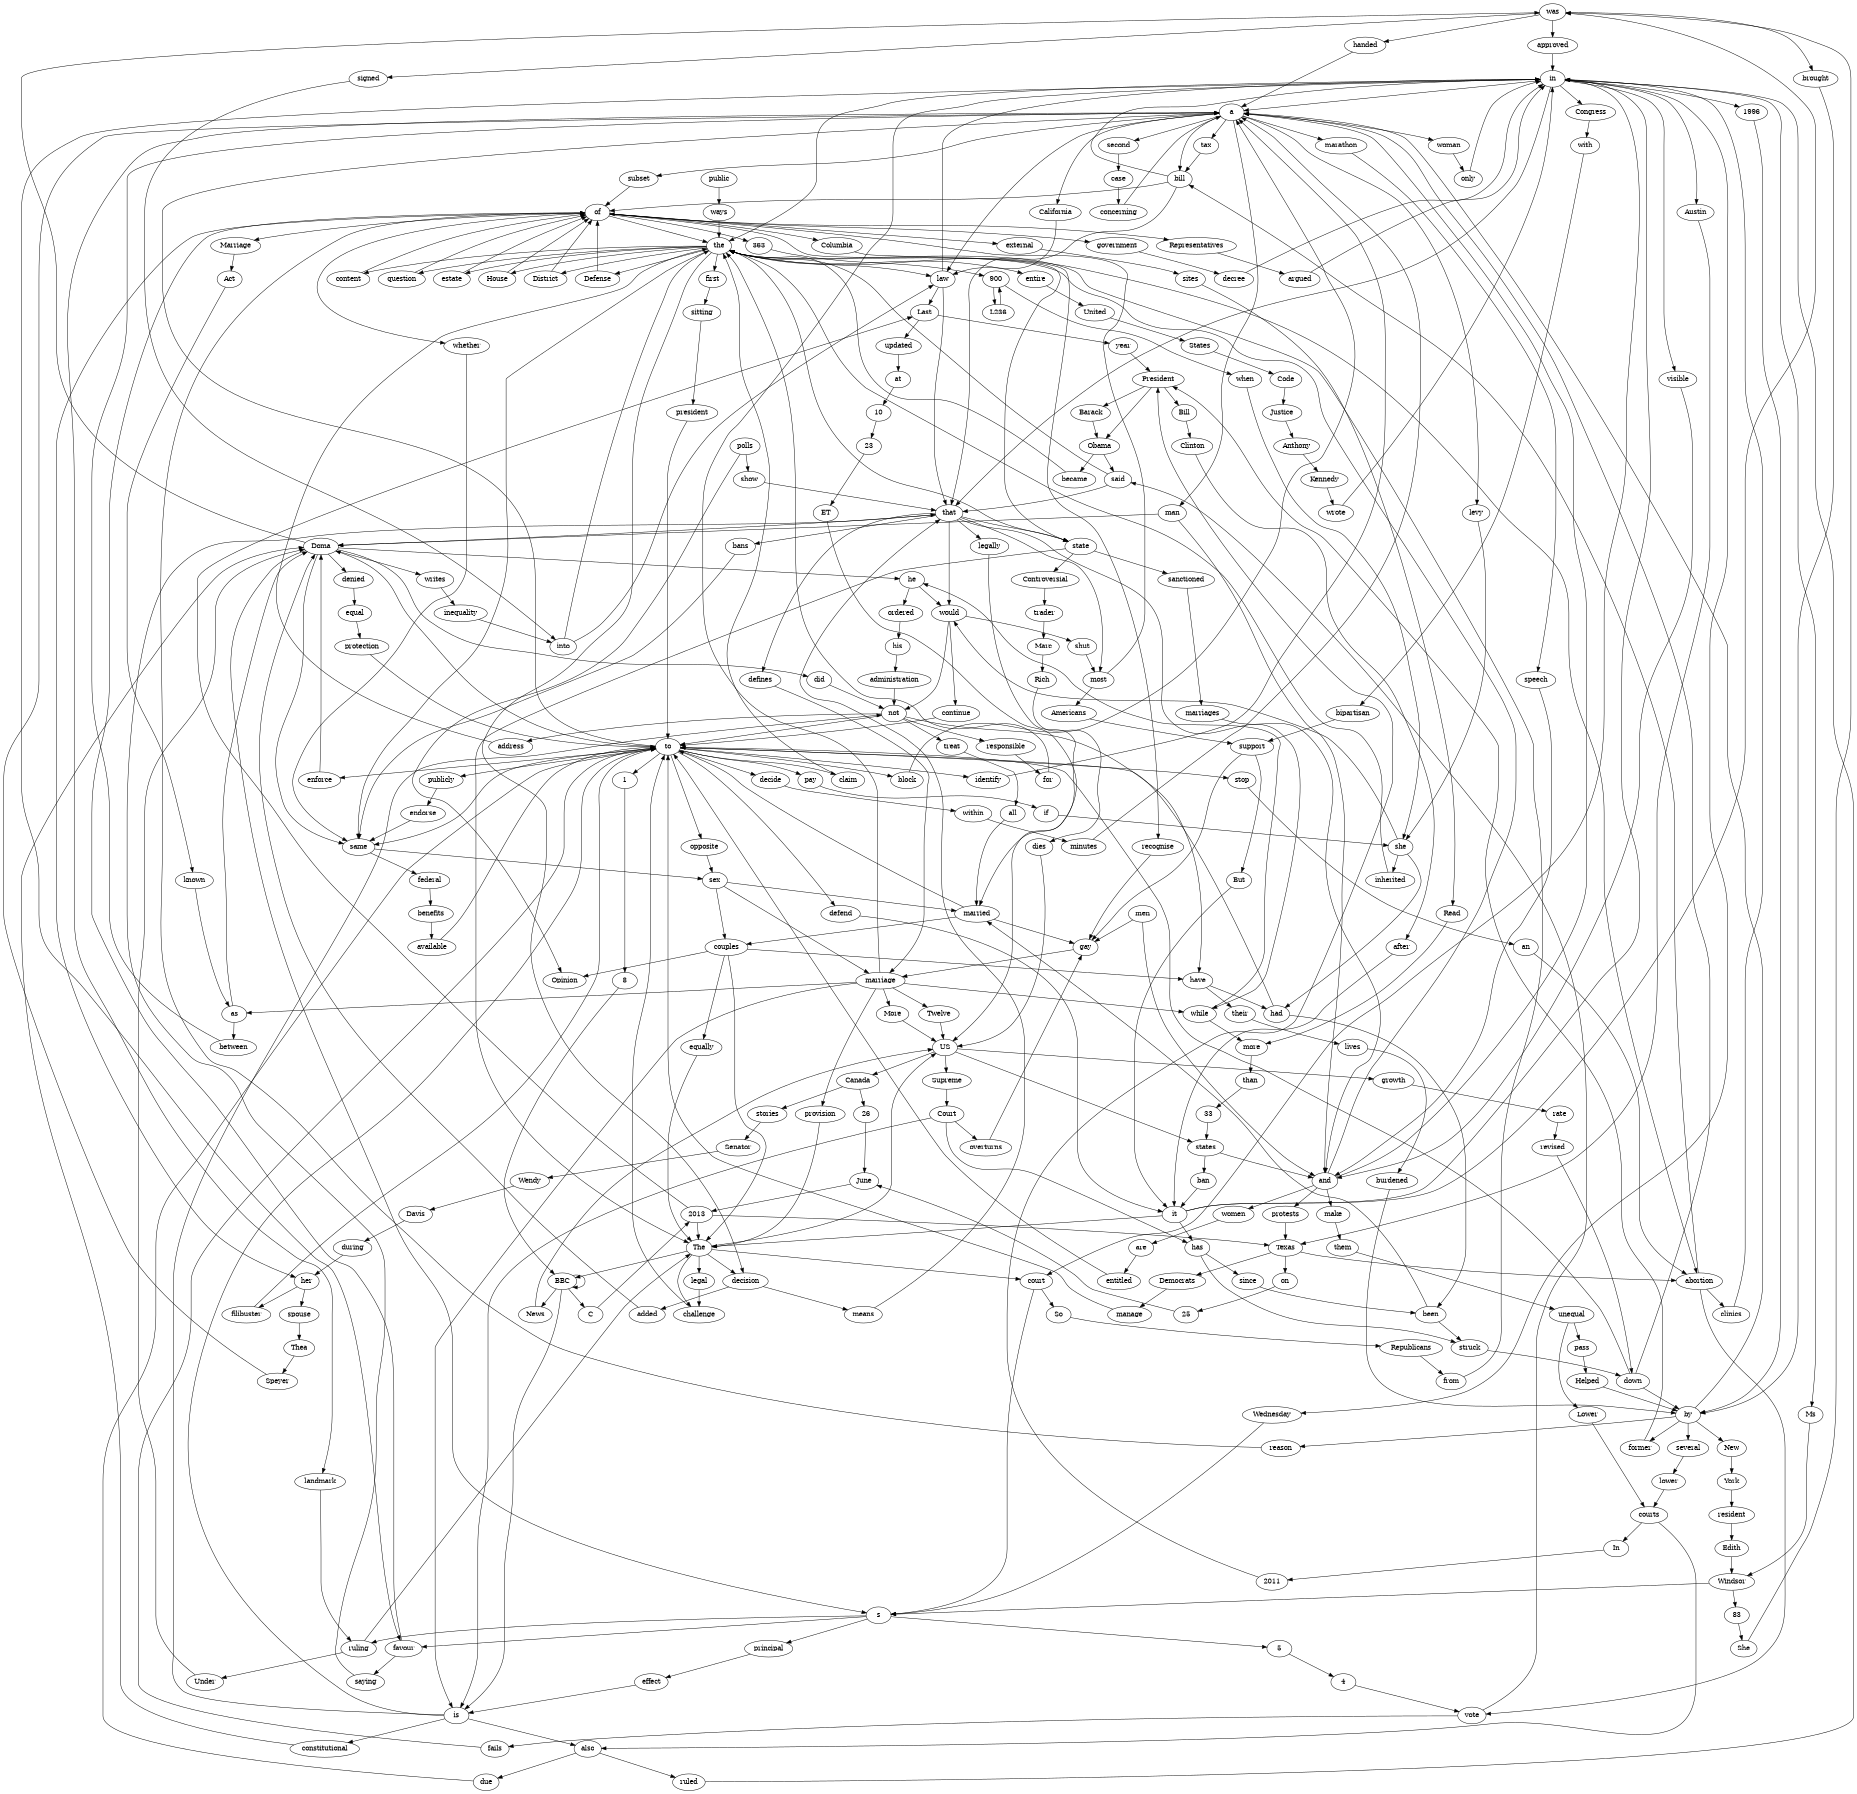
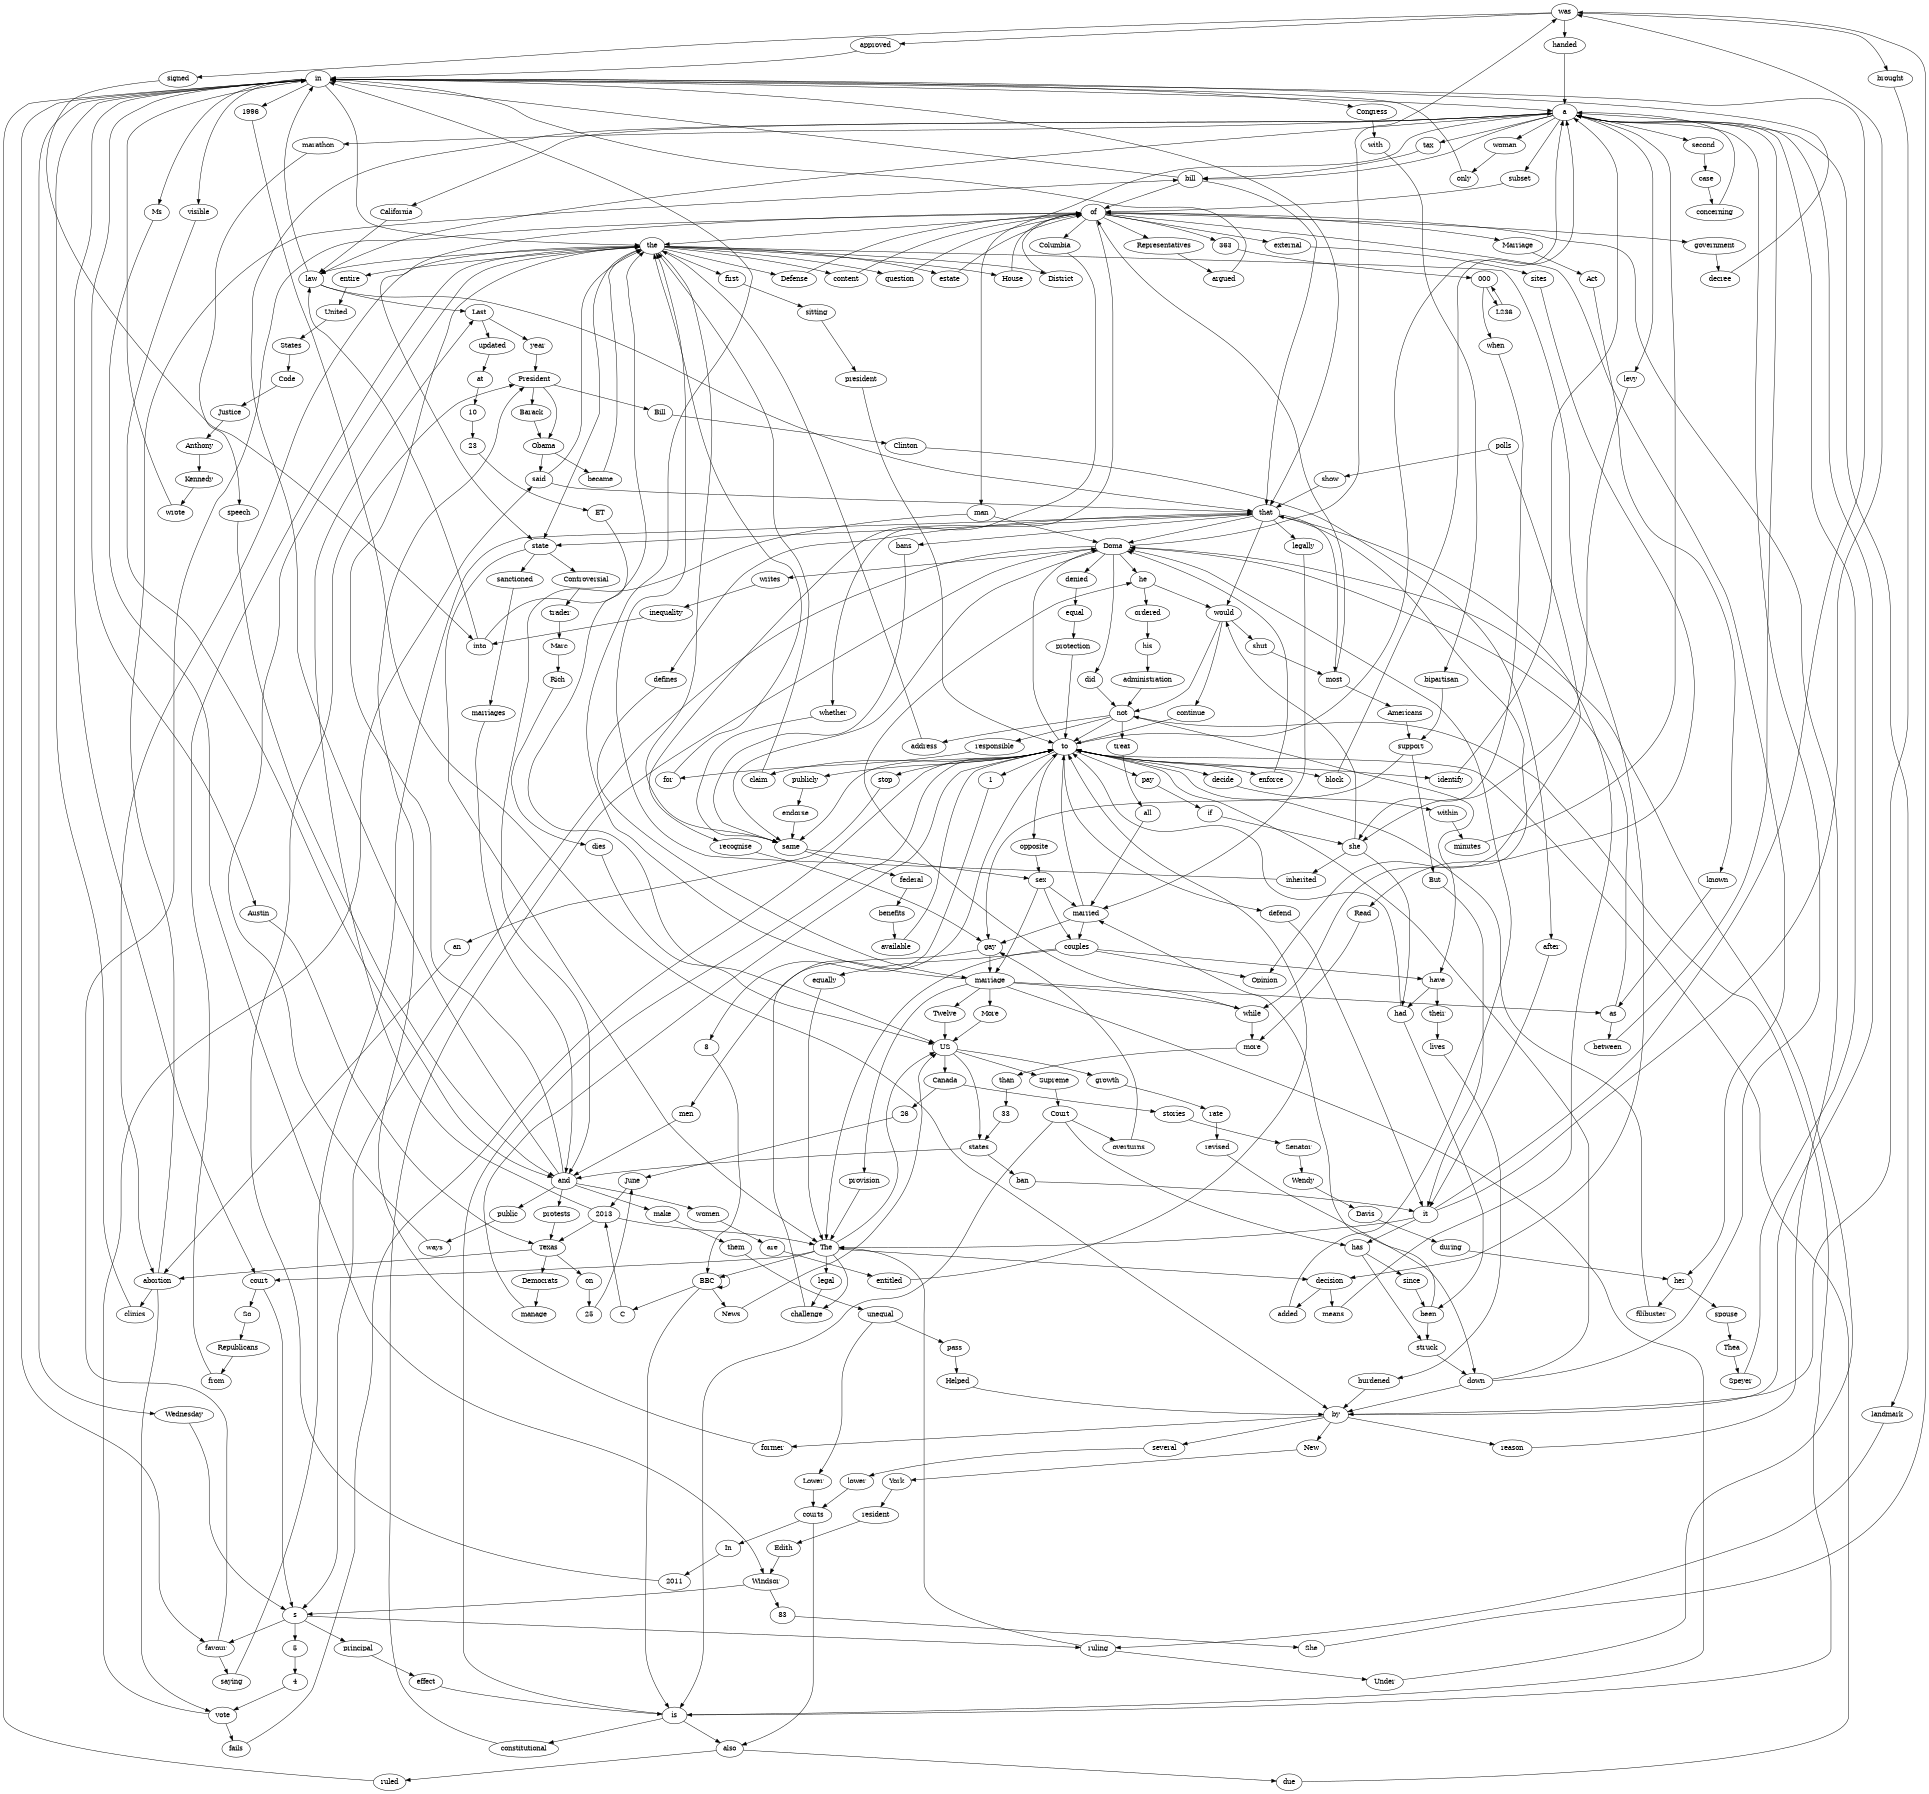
  digraph {
    was
    approved
    brought
    signed
    handed
    in
    by
    into
    a
    that
    Congress
    favour
    the
    court
    visible
    Austin
    Wednesday
    Ms
    1996
    since
    been
    married
    struck
    to
    couples
    gay
    down
    lives
    burdened
    several
    reason
    former
    New
    block
    bill
    woman
    tax
    law
    man
    California
    subset
    levy
    second
    landmark
    marathon
    of
    only
    Last
    Doma
    and
    she
    case
    ruling
    speech
    Act
    known
    as
    between
    Court
    is
    overturns
    has
    not
    also
    constitutional
    have
    responsible
    treat
    address
    same
    identify
    stop
    1
    opposite
    defend
    pay
    enforce
    decide
    publicly
    claim
    ruled
    due
-   000 [label=900]
+   000
    L236
    when
    most
    Americans
    support
    state
    363
    external
    whether
    Marriage
    government
    her
    Representatives
    Columbia
    But
    endorse
    sex
    federal
    marriage
    benefits
    denied
    did
    s
    writes
    he
    equal
    principal
    5
    inequality
    would
    ordered
    protection
    at
    10
    23
    ET
    polls
    show
    Opinion
    defines
    bans
    legally
    while
    with
    saying
    decision
    abortion
    entire
    Defense
    content
    first
    question
    estate
    House
    District
    So
    Texas
    Windsor
    bipartisan
    The
    challenge
    BBC
    legal
    US
    means
    added
    News
    C
    Canada
    Supreme
    states
    growth
    year
    President
    Obama
    Barack
    Bill
    became
    said
    Clinton
    shut
    continue
    sanctioned
    Controversial
    more
    Edith
    83
    She
    26
    stories
    June
    Senator
    2013
    on
    Democrats
    25
    vote
    clinics
    manage
    United
    States
    Code
    equally
    had
    their
    for
    all
    an
    8
    it
    if
    within
    pass
    Helped
    More
    provision
    Twelve
    public
    make
    protests
    women
    ways
    them
    are
    sites
    Read
    president
    decree
    spouse
    filibuster
    argued
    recognise
    sitting
    Republicans
    marriages
    men
    updated
    fails
    from
    rate
    revised
    unequal
    Lower
    Anthony
    Kennedy
    wrote
    York
    resident
    lower
    courts
    In
    effect
    trader
    than
    Under
    4
    inherited
    Wendy
    2011
    concerning
    Davis
    during
    after
    entitled
    minutes
    Thea
    Speyer
    ban
    n252 [label=33]
    his
    Justice
    available
    Marc
    Rich
    administration
    dies
    was -> approved
    was -> brought
    was -> signed
    was -> handed
    approved -> in
    brought -> by
    signed -> into
    handed -> a
    in -> a
    in -> that
    in -> Congress
    in -> favour
    in -> the
    in -> court
    in -> visible
    in -> Austin
    in -> Wednesday
    in -> Ms
    in -> 1996
    by -> a
    by -> several
    by -> reason
    by -> former
    by -> New
    into -> the
    into -> law
    a -> bill
    a -> woman
    a -> tax
    a -> law
    a -> man
    a -> California
    a -> subset
    a -> levy
    a -> second
    a -> landmark
    a -> marathon
    that -> Doma
    that -> most
    that -> state
    that -> would
    that -> defines
    that -> bans
    that -> legally
    that -> while
    Congress -> with
    favour -> of
    favour -> saying
    the -> law
    the -> same
    the -> state
    the -> decision
    the -> abortion
    the -> entire
    the -> Defense
    the -> content
    the -> first
    the -> question
    the -> estate
    the -> House
    the -> District
    court -> s
    court -> So
    visible -> and
    Austin -> Texas
    Wednesday -> s
    Ms -> Windsor
    1996 -> by
    since -> been
    been -> married
    been -> struck
    married -> to
    married -> couples
    married -> gay
    struck -> down
    to -> a
    to -> block
    to -> Doma
    to -> same
    to -> identify
    to -> stop
    to -> 1
    to -> opposite
    to -> defend
    to -> pay
    to -> enforce
    to -> decide
    to -> publicly
    to -> claim
    couples -> have
    couples -> Opinion
    couples -> The
    couples -> equally
    gay -> marriage
-   men -> gay
+   gay -> men
    down -> by
    down -> a
    down -> to
    lives -> burdened
    burdened -> by
    several -> lower
    reason -> of
    former -> President
    New -> York
    block -> a
    bill -> in
    bill -> that
    bill -> of
    woman -> only
    tax -> bill
    law -> in
    law -> that
    law -> Last
    man -> Doma
    man -> and
    California -> law
    subset -> of
    levy -> she
    second -> case
    landmark -> ruling
    marathon -> speech
    of -> the
    of -> state
    of -> 363
    of -> external
    of -> whether
    of -> Marriage
    of -> government
    of -> her
    of -> Representatives
    of -> Columbia
    only -> in
    Last -> year
    Last -> updated
    Doma -> was
    Doma -> same
    Doma -> denied
    Doma -> did
    Doma -> s
    Doma -> writes
    Doma -> he
    and -> a
    and -> the
+   and -> public
    and -> make
    and -> protests
    and -> women
    she -> would
    she -> had
    she -> inherited
    case -> concerning
    ruling -> The
    ruling -> Under
    speech -> and
    Act -> known
    known -> as
    as -> Doma
    as -> between
    between -> a
    Court -> is
    Court -> overturns
    Court -> has
    is -> to
    is -> not
    is -> also
    is -> constitutional
    overturns -> gay
    has -> since
    has -> struck
    not -> to
    not -> have
    not -> responsible
    not -> treat
    not -> address
    also -> ruled
    also -> due
    constitutional -> Doma
    have -> had
    have -> their
    responsible -> for
    treat -> all
    address -> the
    same -> sex
    same -> federal
    identify -> a
    stop -> an
    1 -> 8
    opposite -> sex
    defend -> it
    pay -> if
    enforce -> Doma
    decide -> within
    publicly -> endorse
    claim -> the
    ruled -> in
    due -> to
    000 -> L236
    000 -> when
    L236 -> 000
    when -> she
    most -> of
    most -> Americans
    Americans -> support
    support -> gay
    support -> But
    state -> The
    state -> sanctioned
    state -> Controversial
    363 -> 000
    external -> sites
    whether -> same
    Marriage -> Act
    government -> decree
    her -> spouse
    her -> filibuster
    Representatives -> argued
    Columbia -> recognise
    But -> it
    endorse -> same
    sex -> married
    sex -> couples
    sex -> marriage
    federal -> benefits
    marriage -> in
    marriage -> as
    marriage -> is
    marriage -> while
    marriage -> More
    marriage -> provision
    marriage -> Twelve
    benefits -> available
    denied -> equal
    did -> not
    s -> favour
    s -> ruling
    s -> principal
    s -> 5
    writes -> inequality
    he -> would
    he -> ordered
    equal -> protection
    principal -> effect
    5 -> 4
    inequality -> into
    would -> not
    would -> shut
    would -> continue
    ordered -> his
    protection -> to
    at -> 10
    10 -> 23
    23 -> ET
    ET -> US
    polls -> show
    polls -> Opinion
    show -> that
    defines -> marriage
    bans -> same
    legally -> married
    while -> he
    while -> more
    with -> bipartisan
    saying -> that
    decision -> means
    decision -> added
    abortion -> bill
    abortion -> vote
    abortion -> clinics
    entire -> United
    Defense -> of
    content -> of
    first -> sitting
    question -> of
    estate -> of
    House -> of
    District -> of
    So -> Republicans
    Texas -> abortion
    Texas -> on
    Texas -> Democrats
    Windsor -> s
    Windsor -> 83
    bipartisan -> support
    The -> court
    The -> decision
    The -> challenge
    The -> BBC
    The -> legal
    The -> US
    challenge -> to
    BBC -> is
    BBC -> BBC
    BBC -> News
    BBC -> C
    legal -> challenge
    US -> Canada
    US -> Supreme
    US -> states
    US -> growth
    means -> that
    added -> Doma
    News -> US
    C -> 2013
    Canada -> 26
    Canada -> stories
    Supreme -> Court
    states -> and
    states -> ban
    growth -> rate
    year -> President
    President -> Obama
    President -> Barack
    President -> Bill
    Obama -> became
    Obama -> said
    Barack -> Obama
    Bill -> Clinton
    became -> the
    said -> that
    said -> the
    Clinton -> after
    shut -> most
    continue -> to
    sanctioned -> marriages
    Controversial -> trader
    more -> than
    Edith -> Windsor
    83 -> She
    She -> was
    26 -> June
    stories -> Senator
    June -> 2013
    Senator -> Wendy
    2013 -> Last
    2013 -> Texas
    2013 -> The
    on -> 25
    Democrats -> manage
    25 -> June
    vote -> said
    vote -> fails
    clinics -> in
    manage -> to
    United -> States
    States -> Code
    Code -> Justice
    equally -> The
    had -> been
    had -> to
    their -> lives
    for -> the
    all -> married
    an -> abortion
    8 -> BBC
    it -> was
    it -> in
    it -> has
    it -> The
    if -> she
    within -> minutes
    pass -> Helped
    Helped -> by
    More -> US
    provision -> The
    Twelve -> US
    public -> ways
    make -> them
    protests -> Texas
    women -> are
    ways -> the
    them -> unequal
    are -> entitled
    sites -> Read
    Read -> more
    president -> to
    decree -> in
    spouse -> Thea
    filibuster -> to
    argued -> in
    recognise -> gay
    sitting -> president
    Republicans -> from
    marriages -> and
    men -> and
    updated -> at
    fails -> to
    from -> the
    rate -> revised
    revised -> down
    unequal -> pass
    unequal -> Lower
    Lower -> courts
    Anthony -> Kennedy
    Kennedy -> wrote
    wrote -> in
    York -> resident
    resident -> Edith
    lower -> courts
    courts -> also
    courts -> In
    In -> 2011
    effect -> is
    trader -> Marc
    than -> n252
    Under -> Doma
    4 -> vote
    inherited -> the
    Wendy -> Davis
    2011 -> President
    concerning -> a
    Davis -> during
    during -> her
    after -> it
    entitled -> to
    minutes -> a
    Thea -> Speyer
    Speyer -> a
    ban -> it
    n252 -> states
    his -> administration
    Justice -> Anthony
    available -> to
    Marc -> Rich
    Rich -> dies
    administration -> not
    dies -> US
  }
